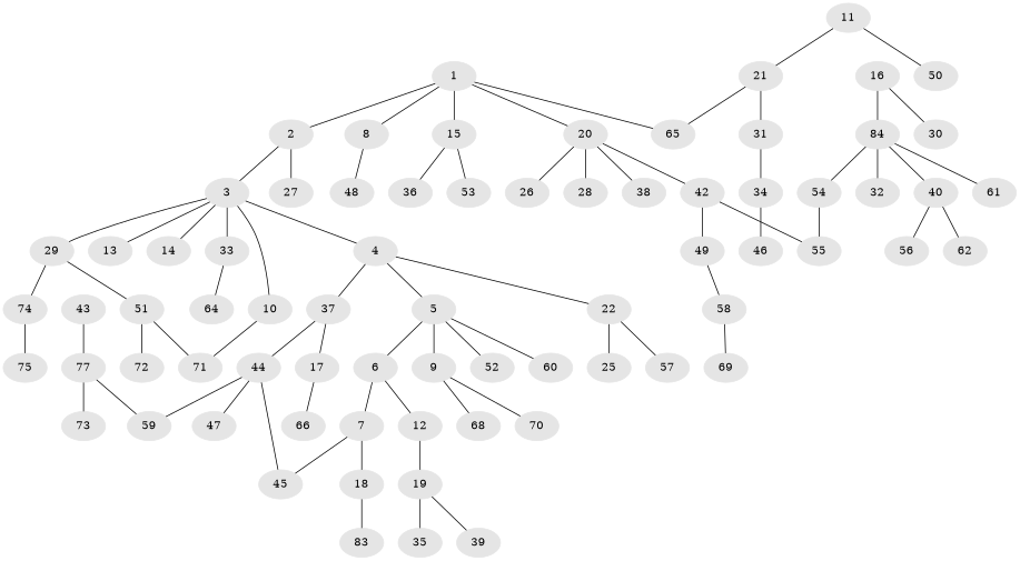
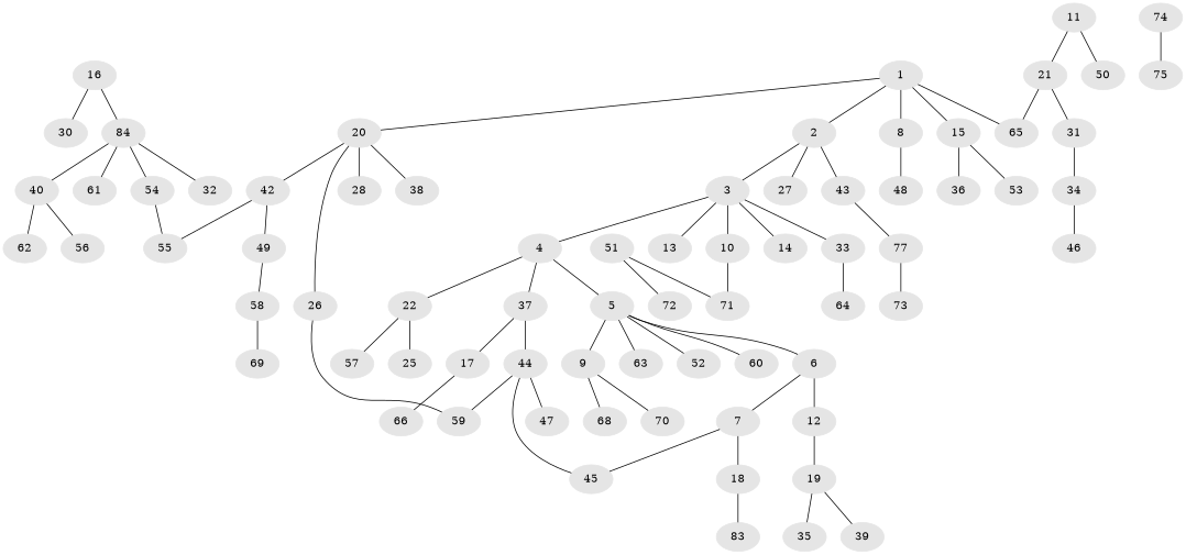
  graph {
    node [color=gray90 style=filled]
    1
    2
    8
    15
    20
    65
    3
    27
    43
    48
    36
    53
    26
    28
    38
    42
    4
    10
    13
    14
-   29
    33
    n23 [label=77]
    5
    22
    37
    71
    51
    74
    64
    6
    9
    52
    60
+   63
    17
    66
    25
    57
    44
    7
    12
    68
    70
    18
    45
    19
    n48 [label=83]
    11
    21
    50
    n52 [label=84]
    16
    30
    31
    35
    39
    32
    40
    54
    61
    59
    49
    55
    34
    56
    62
    72
    75
    46
    47
    58
    73
    69
    1 -- 2
    1 -- 8
    1 -- 15
    1 -- 20
    1 -- 65
    2 -- 3
    2 -- 27
+   2 -- 43
    8 -- 48
    15 -- 36
    15 -- 53
    20 -- 26
    20 -- 28
    20 -- 38
    20 -- 42
    3 -- 4
    3 -- 10
    3 -- 13
    3 -- 14
-   3 -- 29
    3 -- 33
    43 -- n23
-   n23 -- 59
+   26 -- 59
    42 -- 49
    42 -- 55
    4 -- 5
    4 -- 22
    4 -- 37
    10 -- 71
-   29 -- 51
-   29 -- 74
    33 -- 64
    n23 -- 73
    5 -- 6
    5 -- 9
    5 -- 52
    5 -- 60
+   5 -- 63
    22 -- 25
    22 -- 57
    37 -- 17
    37 -- 44
    51 -- 71
    51 -- 72
    74 -- 75
    6 -- 7
    6 -- 12
    9 -- 68
    9 -- 70
    17 -- 66
    44 -- 45
    44 -- 59
    44 -- 47
    7 -- 18
    7 -- 45
    12 -- 19
    18 -- n48
    19 -- 35
    19 -- 39
    11 -- 21
    11 -- 50
    21 -- 65
    21 -- 31
    n52 -- 32
    n52 -- 40
    n52 -- 54
    n52 -- 61
    16 -- n52
    16 -- 30
    31 -- 34
    40 -- 56
    40 -- 62
    54 -- 55
    49 -- 58
    34 -- 46
    58 -- 69
  }
